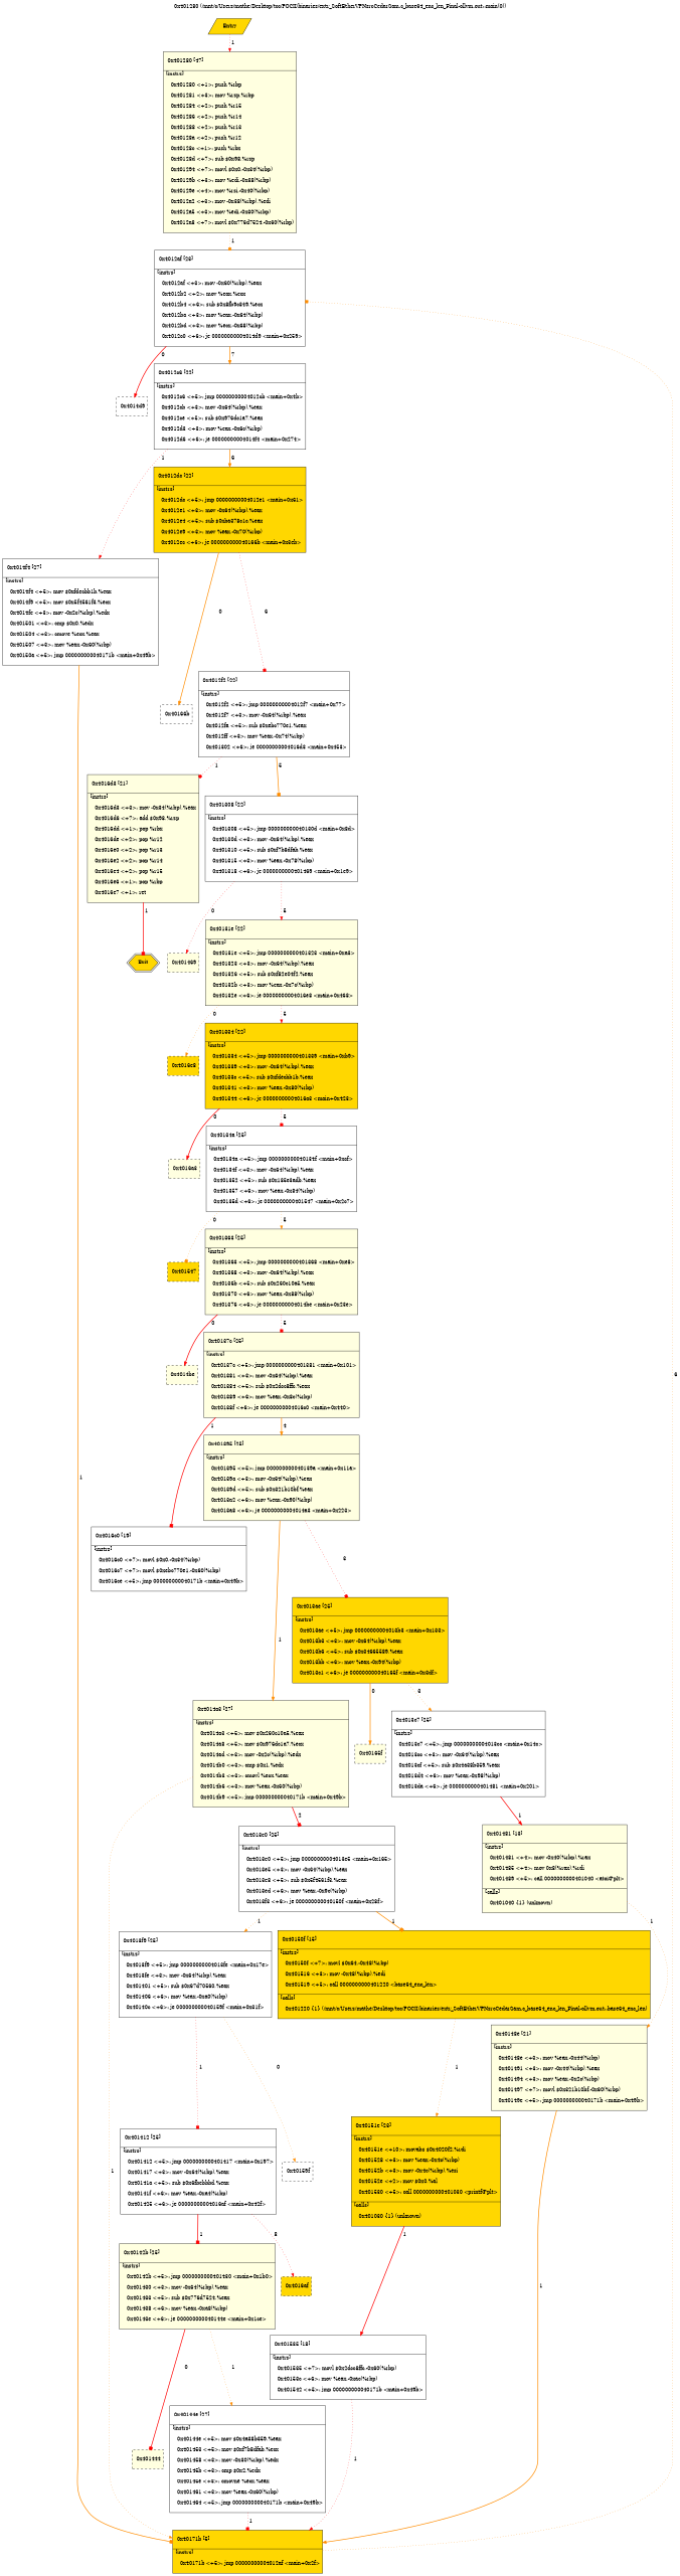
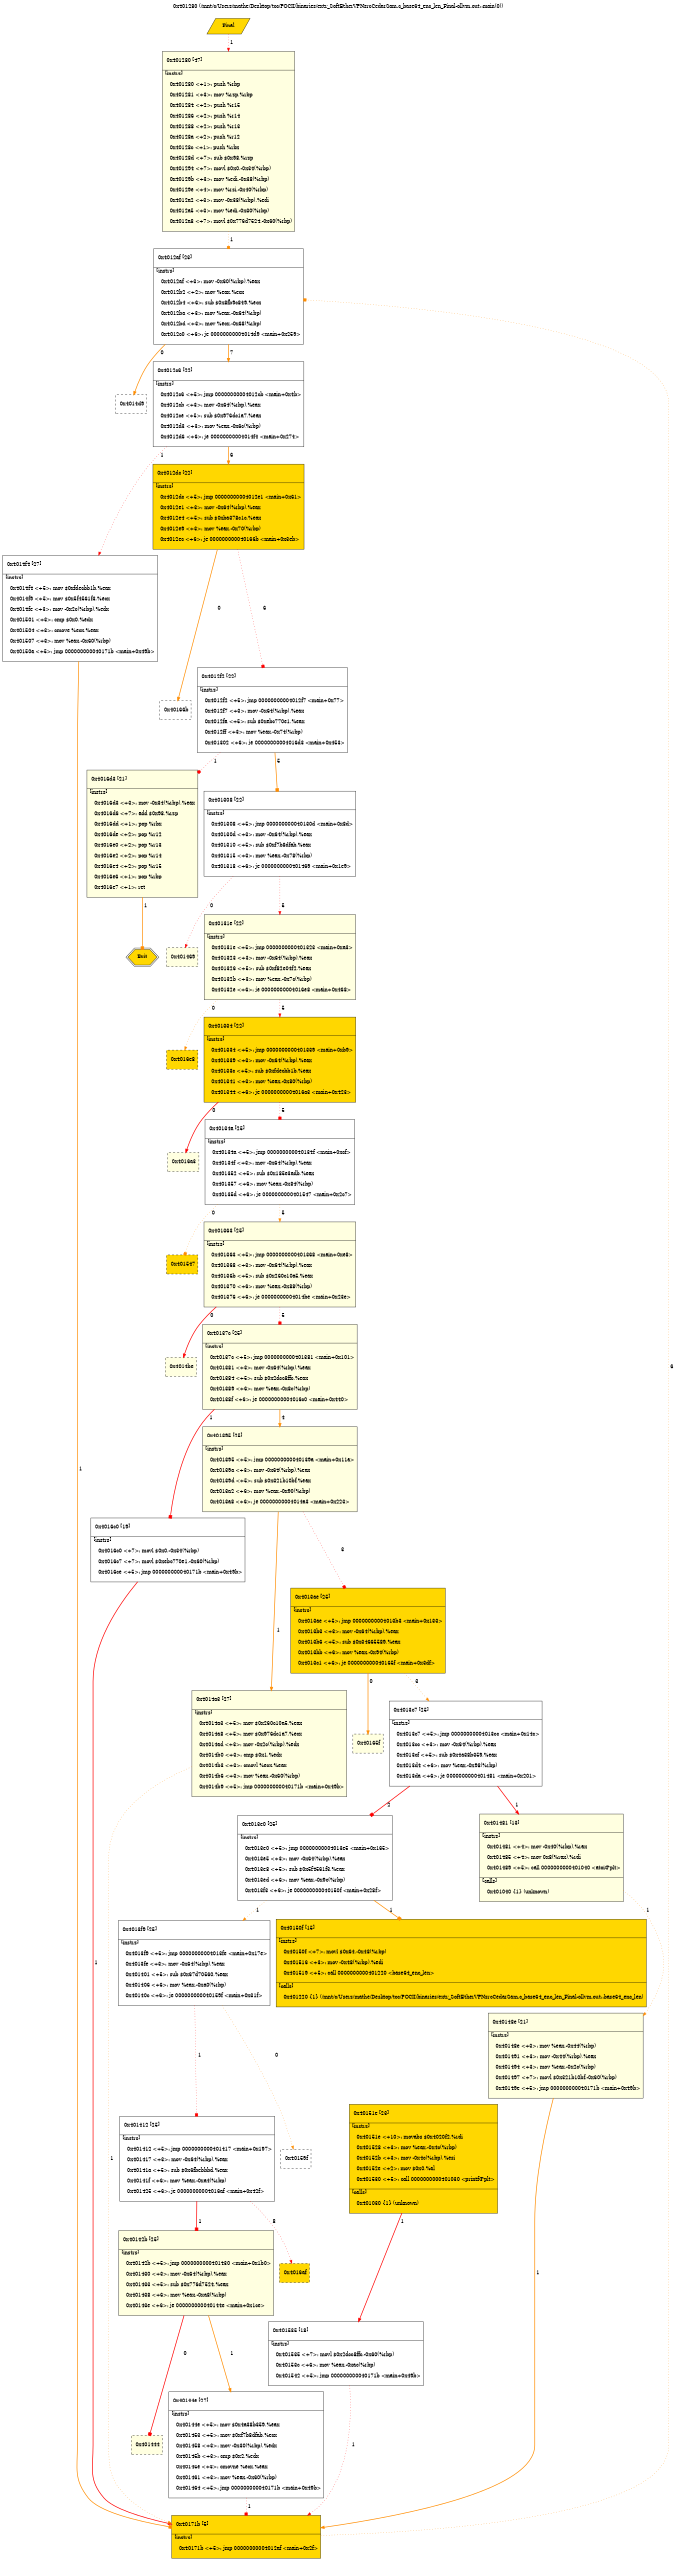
  digraph {
    label="0x401280 (/mnt/c/Users/mathe/Desktop/tcc/POCII/binaries/extr_SoftEtherVPNsrcCedarSam.c_base64_enc_len_Final-ollvm.out::main(0))"
    labelloc=t
    node [fillcolor=white shape=record style=filled]
    edge [arrowhead=normal color=darkorange style=dotted]
-   Entry [fillcolor=gold height=0.3 shape=parallelogram width=0.3]
+   Entry [fillcolor=gold height=0.3 shape=parallelogram width=0.3 label=Final]
    n2 [fillcolor=lightyellow label="{\n     0x401280 [47]\l\n     | [instrs]\l\n     &nbsp;&nbsp;0x401280 \<+1\>: push %rbp\l\n     &nbsp;&nbsp;0x401281 \<+3\>: mov %rsp,%rbp\l\n     &nbsp;&nbsp;0x401284 \<+2\>: push %r15\l\n     &nbsp;&nbsp;0x401286 \<+2\>: push %r14\l\n     &nbsp;&nbsp;0x401288 \<+2\>: push %r13\l\n     &nbsp;&nbsp;0x40128a \<+2\>: push %r12\l\n     &nbsp;&nbsp;0x40128c \<+1\>: push %rbx\l\n     &nbsp;&nbsp;0x40128d \<+7\>: sub $0x98,%rsp\l\n     &nbsp;&nbsp;0x401294 \<+7\>: movl $0x0,-0x34(%rbp)\l\n     &nbsp;&nbsp;0x40129b \<+3\>: mov %edi,-0x38(%rbp)\l\n     &nbsp;&nbsp;0x40129e \<+4\>: mov %rsi,-0x40(%rbp)\l\n     &nbsp;&nbsp;0x4012a2 \<+3\>: mov -0x38(%rbp),%edi\l\n     &nbsp;&nbsp;0x4012a5 \<+3\>: mov %edi,-0x30(%rbp)\l\n     &nbsp;&nbsp;0x4012a8 \<+7\>: movl $0x776d7524,-0x60(%rbp)\l\n  }"]
    n3 [label="{\n     0x4012af [23]\l\n     | [instrs]\l\n     &nbsp;&nbsp;0x4012af \<+3\>: mov -0x60(%rbp),%eax\l\n     &nbsp;&nbsp;0x4012b2 \<+2\>: mov %eax,%ecx\l\n     &nbsp;&nbsp;0x4012b4 \<+6\>: sub $0x8fb9c849,%ecx\l\n     &nbsp;&nbsp;0x4012ba \<+3\>: mov %eax,-0x64(%rbp)\l\n     &nbsp;&nbsp;0x4012bd \<+3\>: mov %ecx,-0x68(%rbp)\l\n     &nbsp;&nbsp;0x4012c0 \<+6\>: je 00000000004014d9 \<main+0x259\>\l\n  }"]
    n4 [label="{\n     0x4014d9\l\n  }" style="dashed,filled"]
    n5 [label="{\n     0x4012c6 [22]\l\n     | [instrs]\l\n     &nbsp;&nbsp;0x4012c6 \<+5\>: jmp 00000000004012cb \<main+0x4b\>\l\n     &nbsp;&nbsp;0x4012cb \<+3\>: mov -0x64(%rbp),%eax\l\n     &nbsp;&nbsp;0x4012ce \<+5\>: sub $0x976dc1a7,%eax\l\n     &nbsp;&nbsp;0x4012d3 \<+3\>: mov %eax,-0x6c(%rbp)\l\n     &nbsp;&nbsp;0x4012d6 \<+6\>: je 00000000004014f4 \<main+0x274\>\l\n  }"]
    n6 [label="{\n     0x4014f4 [27]\l\n     | [instrs]\l\n     &nbsp;&nbsp;0x4014f4 \<+5\>: mov $0xfdecbb1b,%eax\l\n     &nbsp;&nbsp;0x4014f9 \<+5\>: mov $0x5f4561f3,%ecx\l\n     &nbsp;&nbsp;0x4014fe \<+3\>: mov -0x2c(%rbp),%edx\l\n     &nbsp;&nbsp;0x401501 \<+3\>: cmp $0x0,%edx\l\n     &nbsp;&nbsp;0x401504 \<+3\>: cmove %ecx,%eax\l\n     &nbsp;&nbsp;0x401507 \<+3\>: mov %eax,-0x60(%rbp)\l\n     &nbsp;&nbsp;0x40150a \<+5\>: jmp 000000000040171b \<main+0x49b\>\l\n  }"]
    n7 [fillcolor=gold label="{\n     0x4012dc [22]\l\n     | [instrs]\l\n     &nbsp;&nbsp;0x4012dc \<+5\>: jmp 00000000004012e1 \<main+0x61\>\l\n     &nbsp;&nbsp;0x4012e1 \<+3\>: mov -0x64(%rbp),%eax\l\n     &nbsp;&nbsp;0x4012e4 \<+5\>: sub $0xba378c1c,%eax\l\n     &nbsp;&nbsp;0x4012e9 \<+3\>: mov %eax,-0x70(%rbp)\l\n     &nbsp;&nbsp;0x4012ec \<+6\>: je 000000000040166b \<main+0x3eb\>\l\n  }"]
    n8 [fillcolor=gold label="{\n     0x40171b [5]\l\n     | [instrs]\l\n     &nbsp;&nbsp;0x40171b \<+5\>: jmp 00000000004012af \<main+0x2f\>\l\n  }"]
    n9 [label="{\n     0x40166b\l\n  }" style="dashed,filled"]
    n10 [label="{\n     0x4012f2 [22]\l\n     | [instrs]\l\n     &nbsp;&nbsp;0x4012f2 \<+5\>: jmp 00000000004012f7 \<main+0x77\>\l\n     &nbsp;&nbsp;0x4012f7 \<+3\>: mov -0x64(%rbp),%eax\l\n     &nbsp;&nbsp;0x4012fa \<+5\>: sub $0xebc770e1,%eax\l\n     &nbsp;&nbsp;0x4012ff \<+3\>: mov %eax,-0x74(%rbp)\l\n     &nbsp;&nbsp;0x401302 \<+6\>: je 00000000004016d3 \<main+0x453\>\l\n  }"]
    Exit [fillcolor=gold height=0.3 peripheries=2 shape=hexagon width=0.3]
    n12 [fillcolor=lightyellow label="{\n     0x4016d3 [21]\l\n     | [instrs]\l\n     &nbsp;&nbsp;0x4016d3 \<+3\>: mov -0x34(%rbp),%eax\l\n     &nbsp;&nbsp;0x4016d6 \<+7\>: add $0x98,%rsp\l\n     &nbsp;&nbsp;0x4016dd \<+1\>: pop %rbx\l\n     &nbsp;&nbsp;0x4016de \<+2\>: pop %r12\l\n     &nbsp;&nbsp;0x4016e0 \<+2\>: pop %r13\l\n     &nbsp;&nbsp;0x4016e2 \<+2\>: pop %r14\l\n     &nbsp;&nbsp;0x4016e4 \<+2\>: pop %r15\l\n     &nbsp;&nbsp;0x4016e6 \<+1\>: pop %rbp\l\n     &nbsp;&nbsp;0x4016e7 \<+1\>: ret\l\n  }"]
    n13 [label="{\n     0x401308 [22]\l\n     | [instrs]\l\n     &nbsp;&nbsp;0x401308 \<+5\>: jmp 000000000040130d \<main+0x8d\>\l\n     &nbsp;&nbsp;0x40130d \<+3\>: mov -0x64(%rbp),%eax\l\n     &nbsp;&nbsp;0x401310 \<+5\>: sub $0xf7b8dfab,%eax\l\n     &nbsp;&nbsp;0x401315 \<+3\>: mov %eax,-0x78(%rbp)\l\n     &nbsp;&nbsp;0x401318 \<+6\>: je 0000000000401469 \<main+0x1e9\>\l\n  }"]
    n14 [label="{\n     0x401535 [18]\l\n     | [instrs]\l\n     &nbsp;&nbsp;0x401535 \<+7\>: movl $0x2dcc8ffc,-0x60(%rbp)\l\n     &nbsp;&nbsp;0x40153c \<+6\>: mov %eax,-0xac(%rbp)\l\n     &nbsp;&nbsp;0x401542 \<+5\>: jmp 000000000040171b \<main+0x49b\>\l\n  }"]
    n15 [fillcolor=lightyellow label="{\n     0x401469\l\n  }" style="dashed,filled"]
    n16 [fillcolor=lightyellow label="{\n     0x40131e [22]\l\n     | [instrs]\l\n     &nbsp;&nbsp;0x40131e \<+5\>: jmp 0000000000401323 \<main+0xa3\>\l\n     &nbsp;&nbsp;0x401323 \<+3\>: mov -0x64(%rbp),%eax\l\n     &nbsp;&nbsp;0x401326 \<+5\>: sub $0xf82e04f2,%eax\l\n     &nbsp;&nbsp;0x40132b \<+3\>: mov %eax,-0x7c(%rbp)\l\n     &nbsp;&nbsp;0x40132e \<+6\>: je 00000000004016e8 \<main+0x468\>\l\n  }"]
    n17 [fillcolor=gold label="{\n     0x40151e [23]\l\n     | [instrs]\l\n     &nbsp;&nbsp;0x40151e \<+10\>: movabs $0x4020f2,%rdi\l\n     &nbsp;&nbsp;0x401528 \<+3\>: mov %eax,-0x4c(%rbp)\l\n     &nbsp;&nbsp;0x40152b \<+3\>: mov -0x4c(%rbp),%esi\l\n     &nbsp;&nbsp;0x40152e \<+2\>: mov $0x0,%al\l\n     &nbsp;&nbsp;0x401530 \<+5\>: call 0000000000401030 \<printf@plt\>\l\n     | [calls]\l\n     &nbsp;&nbsp;0x401030 \{1\} (unknown)\l\n  }"]
    n18 [fillcolor=gold label="{\n     0x4016e8\l\n  }" style="dashed,filled"]
    n19 [fillcolor=gold label="{\n     0x401334 [22]\l\n     | [instrs]\l\n     &nbsp;&nbsp;0x401334 \<+5\>: jmp 0000000000401339 \<main+0xb9\>\l\n     &nbsp;&nbsp;0x401339 \<+3\>: mov -0x64(%rbp),%eax\l\n     &nbsp;&nbsp;0x40133c \<+5\>: sub $0xfdecbb1b,%eax\l\n     &nbsp;&nbsp;0x401341 \<+3\>: mov %eax,-0x80(%rbp)\l\n     &nbsp;&nbsp;0x401344 \<+6\>: je 00000000004016a3 \<main+0x423\>\l\n  }"]
    n20 [fillcolor=lightyellow label="{\n     0x40148e [21]\l\n     | [instrs]\l\n     &nbsp;&nbsp;0x40148e \<+3\>: mov %eax,-0x44(%rbp)\l\n     &nbsp;&nbsp;0x401491 \<+3\>: mov -0x44(%rbp),%eax\l\n     &nbsp;&nbsp;0x401494 \<+3\>: mov %eax,-0x2c(%rbp)\l\n     &nbsp;&nbsp;0x401497 \<+7\>: movl $0x321b10bf,-0x60(%rbp)\l\n     &nbsp;&nbsp;0x40149e \<+5\>: jmp 000000000040171b \<main+0x49b\>\l\n  }"]
    n21 [fillcolor=lightyellow label="{\n     0x4016a3\l\n  }" style="dashed,filled"]
    n22 [label="{\n     0x40134a [25]\l\n     | [instrs]\l\n     &nbsp;&nbsp;0x40134a \<+5\>: jmp 000000000040134f \<main+0xcf\>\l\n     &nbsp;&nbsp;0x40134f \<+3\>: mov -0x64(%rbp),%eax\l\n     &nbsp;&nbsp;0x401352 \<+5\>: sub $0x185e3adb,%eax\l\n     &nbsp;&nbsp;0x401357 \<+6\>: mov %eax,-0x84(%rbp)\l\n     &nbsp;&nbsp;0x40135d \<+6\>: je 0000000000401547 \<main+0x2c7\>\l\n  }"]
    n23 [fillcolor=gold label="{\n     0x401547\l\n  }" style="dashed,filled"]
    n24 [fillcolor=lightyellow label="{\n     0x401363 [25]\l\n     | [instrs]\l\n     &nbsp;&nbsp;0x401363 \<+5\>: jmp 0000000000401368 \<main+0xe8\>\l\n     &nbsp;&nbsp;0x401368 \<+3\>: mov -0x64(%rbp),%eax\l\n     &nbsp;&nbsp;0x40136b \<+5\>: sub $0x260c10a5,%eax\l\n     &nbsp;&nbsp;0x401370 \<+6\>: mov %eax,-0x88(%rbp)\l\n     &nbsp;&nbsp;0x401376 \<+6\>: je 00000000004014be \<main+0x23e\>\l\n  }"]
    n25 [fillcolor=lightyellow label="{\n     0x4014be\l\n  }" style="dashed,filled"]
    n26 [fillcolor=lightyellow label="{\n     0x40137c [25]\l\n     | [instrs]\l\n     &nbsp;&nbsp;0x40137c \<+5\>: jmp 0000000000401381 \<main+0x101\>\l\n     &nbsp;&nbsp;0x401381 \<+3\>: mov -0x64(%rbp),%eax\l\n     &nbsp;&nbsp;0x401384 \<+5\>: sub $0x2dcc8ffc,%eax\l\n     &nbsp;&nbsp;0x401389 \<+6\>: mov %eax,-0x8c(%rbp)\l\n     &nbsp;&nbsp;0x40138f \<+6\>: je 00000000004016c0 \<main+0x440\>\l\n  }"]
    n27 [fillcolor=lightyellow label="{\n     0x401444\l\n  }" style="dashed,filled"]
    n28 [label="{\n     0x4016c0 [19]\l\n     | [instrs]\l\n     &nbsp;&nbsp;0x4016c0 \<+7\>: movl $0x0,-0x34(%rbp)\l\n     &nbsp;&nbsp;0x4016c7 \<+7\>: movl $0xebc770e1,-0x60(%rbp)\l\n     &nbsp;&nbsp;0x4016ce \<+5\>: jmp 000000000040171b \<main+0x49b\>\l\n  }"]
    n29 [fillcolor=lightyellow label="{\n     0x401395 [25]\l\n     | [instrs]\l\n     &nbsp;&nbsp;0x401395 \<+5\>: jmp 000000000040139a \<main+0x11a\>\l\n     &nbsp;&nbsp;0x40139a \<+3\>: mov -0x64(%rbp),%eax\l\n     &nbsp;&nbsp;0x40139d \<+5\>: sub $0x321b10bf,%eax\l\n     &nbsp;&nbsp;0x4013a2 \<+6\>: mov %eax,-0x90(%rbp)\l\n     &nbsp;&nbsp;0x4013a8 \<+6\>: je 00000000004014a3 \<main+0x223\>\l\n  }"]
    n30 [label="{\n     0x40144e [27]\l\n     | [instrs]\l\n     &nbsp;&nbsp;0x40144e \<+5\>: mov $0x4a38b359,%eax\l\n     &nbsp;&nbsp;0x401453 \<+5\>: mov $0xf7b8dfab,%ecx\l\n     &nbsp;&nbsp;0x401458 \<+3\>: mov -0x30(%rbp),%edx\l\n     &nbsp;&nbsp;0x40145b \<+3\>: cmp $0x2,%edx\l\n     &nbsp;&nbsp;0x40145e \<+3\>: cmovne %ecx,%eax\l\n     &nbsp;&nbsp;0x401461 \<+3\>: mov %eax,-0x60(%rbp)\l\n     &nbsp;&nbsp;0x401464 \<+5\>: jmp 000000000040171b \<main+0x49b\>\l\n  }"]
    n31 [fillcolor=lightyellow label="{\n     0x4014a3 [27]\l\n     | [instrs]\l\n     &nbsp;&nbsp;0x4014a3 \<+5\>: mov $0x260c10a5,%eax\l\n     &nbsp;&nbsp;0x4014a8 \<+5\>: mov $0x976dc1a7,%ecx\l\n     &nbsp;&nbsp;0x4014ad \<+3\>: mov -0x2c(%rbp),%edx\l\n     &nbsp;&nbsp;0x4014b0 \<+3\>: cmp $0x1,%edx\l\n     &nbsp;&nbsp;0x4014b3 \<+3\>: cmovl %ecx,%eax\l\n     &nbsp;&nbsp;0x4014b6 \<+3\>: mov %eax,-0x60(%rbp)\l\n     &nbsp;&nbsp;0x4014b9 \<+5\>: jmp 000000000040171b \<main+0x49b\>\l\n  }"]
    n32 [fillcolor=gold label="{\n     0x4013ae [25]\l\n     | [instrs]\l\n     &nbsp;&nbsp;0x4013ae \<+5\>: jmp 00000000004013b3 \<main+0x133\>\l\n     &nbsp;&nbsp;0x4013b3 \<+3\>: mov -0x64(%rbp),%eax\l\n     &nbsp;&nbsp;0x4013b6 \<+5\>: sub $0x34665589,%eax\l\n     &nbsp;&nbsp;0x4013bb \<+6\>: mov %eax,-0x94(%rbp)\l\n     &nbsp;&nbsp;0x4013c1 \<+6\>: je 000000000040165f \<main+0x3df\>\l\n  }"]
    n33 [fillcolor=lightyellow label="{\n     0x40142b [25]\l\n     | [instrs]\l\n     &nbsp;&nbsp;0x40142b \<+5\>: jmp 0000000000401430 \<main+0x1b0\>\l\n     &nbsp;&nbsp;0x401430 \<+3\>: mov -0x64(%rbp),%eax\l\n     &nbsp;&nbsp;0x401433 \<+5\>: sub $0x776d7524,%eax\l\n     &nbsp;&nbsp;0x401438 \<+6\>: mov %eax,-0xa8(%rbp)\l\n     &nbsp;&nbsp;0x40143e \<+6\>: je 000000000040144e \<main+0x1ce\>\l\n  }"]
    n34 [fillcolor=lightyellow label="{\n     0x40165f\l\n  }" style="dashed,filled"]
    n35 [label="{\n     0x4013c7 [25]\l\n     | [instrs]\l\n     &nbsp;&nbsp;0x4013c7 \<+5\>: jmp 00000000004013cc \<main+0x14c\>\l\n     &nbsp;&nbsp;0x4013cc \<+3\>: mov -0x64(%rbp),%eax\l\n     &nbsp;&nbsp;0x4013cf \<+5\>: sub $0x4a38b359,%eax\l\n     &nbsp;&nbsp;0x4013d4 \<+6\>: mov %eax,-0x98(%rbp)\l\n     &nbsp;&nbsp;0x4013da \<+6\>: je 0000000000401481 \<main+0x201\>\l\n  }"]
    n36 [fillcolor=gold label="{\n     0x4016af\l\n  }" style="dashed,filled"]
    n37 [fillcolor=lightyellow label="{\n     0x401481 [13]\l\n     | [instrs]\l\n     &nbsp;&nbsp;0x401481 \<+4\>: mov -0x40(%rbp),%rax\l\n     &nbsp;&nbsp;0x401485 \<+4\>: mov 0x8(%rax),%rdi\l\n     &nbsp;&nbsp;0x401489 \<+5\>: call 0000000000401040 \<atoi@plt\>\l\n     | [calls]\l\n     &nbsp;&nbsp;0x401040 \{1\} (unknown)\l\n  }"]
    n38 [label="{\n     0x4013e0 [25]\l\n     | [instrs]\l\n     &nbsp;&nbsp;0x4013e0 \<+5\>: jmp 00000000004013e5 \<main+0x165\>\l\n     &nbsp;&nbsp;0x4013e5 \<+3\>: mov -0x64(%rbp),%eax\l\n     &nbsp;&nbsp;0x4013e8 \<+5\>: sub $0x5f4561f3,%eax\l\n     &nbsp;&nbsp;0x4013ed \<+6\>: mov %eax,-0x9c(%rbp)\l\n     &nbsp;&nbsp;0x4013f3 \<+6\>: je 000000000040150f \<main+0x28f\>\l\n  }"]
    n39 [label="{\n     0x401412 [25]\l\n     | [instrs]\l\n     &nbsp;&nbsp;0x401412 \<+5\>: jmp 0000000000401417 \<main+0x197\>\l\n     &nbsp;&nbsp;0x401417 \<+3\>: mov -0x64(%rbp),%eax\l\n     &nbsp;&nbsp;0x40141a \<+5\>: sub $0x6fbebbbd,%eax\l\n     &nbsp;&nbsp;0x40141f \<+6\>: mov %eax,-0xa4(%rbp)\l\n     &nbsp;&nbsp;0x401425 \<+6\>: je 00000000004016af \<main+0x42f\>\l\n  }"]
    n40 [label="{\n     0x4013f9 [25]\l\n     | [instrs]\l\n     &nbsp;&nbsp;0x4013f9 \<+5\>: jmp 00000000004013fe \<main+0x17e\>\l\n     &nbsp;&nbsp;0x4013fe \<+3\>: mov -0x64(%rbp),%eax\l\n     &nbsp;&nbsp;0x401401 \<+5\>: sub $0x67d70560,%eax\l\n     &nbsp;&nbsp;0x401406 \<+6\>: mov %eax,-0xa0(%rbp)\l\n     &nbsp;&nbsp;0x40140c \<+6\>: je 000000000040159f \<main+0x31f\>\l\n  }"]
    n41 [fillcolor=gold label="{\n     0x40150f [15]\l\n     | [instrs]\l\n     &nbsp;&nbsp;0x40150f \<+7\>: movl $0x64,-0x48(%rbp)\l\n     &nbsp;&nbsp;0x401516 \<+3\>: mov -0x48(%rbp),%edi\l\n     &nbsp;&nbsp;0x401519 \<+5\>: call 0000000000401220 \<base64_enc_len\>\l\n     | [calls]\l\n     &nbsp;&nbsp;0x401220 \{1\} (/mnt/c/Users/mathe/Desktop/tcc/POCII/binaries/extr_SoftEtherVPNsrcCedarSam.c_base64_enc_len_Final-ollvm.out::base64_enc_len)\l\n  }"]
    n42 [label="{\n     0x40159f\l\n  }" style="dashed,filled"]
    Entry -> n2 [color=red label=" 1"]
    n2 -> n3 [arrowhead=box label=" 1"]
-   n3 -> n4 [color=red label=" 0" style=bold]
+   n3 -> n4 [label=" 0" style=bold]
    n3 -> n5 [label=" 7" style=bold]
    n5 -> n6 [color=red label=" 1"]
    n5 -> n7 [label=" 6" style=bold]
    n6 -> n8 [arrowhead=box label=" 1" style=bold]
    n7 -> n9 [label=" 0" style=bold]
    n7 -> n10 [arrowhead=box color=red label=" 6"]
    n8 -> n3 [arrowhead=box label=" 6"]
    n10 -> n12 [arrowhead=box color=red label=" 1"]
    n10 -> n13 [arrowhead=box label=" 5" style=bold]
-   n12 -> Exit [arrowhead=box color=red label=" 1" style=bold]
+   n12 -> Exit [arrowhead=box label=" 1" style=bold]
    n13 -> n15 [color=red label=" 0"]
    n13 -> n16 [color=red label=" 5"]
    n14 -> n8 [color=red label=" 1"]
    n16 -> n18 [label=" 0"]
    n16 -> n19 [color=red label=" 5"]
    n17 -> n14 [color=red label=" 1" style=bold]
    n19 -> n21 [color=red label=" 0" style=bold]
    n19 -> n22 [arrowhead=box color=red label=" 5"]
    n20 -> n8 [label=" 1" style=bold]
    n22 -> n23 [arrowhead=box label=" 0"]
    n22 -> n24 [label=" 5"]
    n24 -> n25 [color=red label=" 0" style=bold]
    n24 -> n26 [arrowhead=box color=red label=" 5"]
    n26 -> n28 [arrowhead=box color=red label=" 1" style=bold]
    n26 -> n29 [label=" 4" style=bold]
+   n28 -> n8 [color=red label=" 1" style=bold]
    n29 -> n31 [label=" 1" style=bold]
    n29 -> n32 [arrowhead=box color=red label=" 3"]
    n30 -> n8 [arrowhead=box color=red label=" 1"]
    n31 -> n8 [label=" 1"]
    n32 -> n34 [label=" 0" style=bold]
    n32 -> n35 [label=" 3"]
    n33 -> n27 [arrowhead=box color=red label=" 0" style=bold]
-   n33 -> n30 [label=" 1"]
+   n33 -> n30 [label=" 1" style=bold]
    n35 -> n37 [color=red label=" 1" style=bold]
-   n31 -> n38 [arrowhead=box color=red label=" 2" style=bold]
+   n35 -> n38 [arrowhead=box color=red label=" 2" style=bold]
    n37 -> n20 [label=" 1"]
    n38 -> n40 [label=" 1"]
    n38 -> n41 [arrowhead=box label=" 1" style=bold]
    n39 -> n33 [arrowhead=box color=red label=" 1" style=bold]
    n39 -> n36 [color=red label=" 8"]
    n40 -> n39 [arrowhead=box color=red label=" 1"]
    n40 -> n42 [label=" 0"]
-   n41 -> n17 [label=" 1"]
  }
